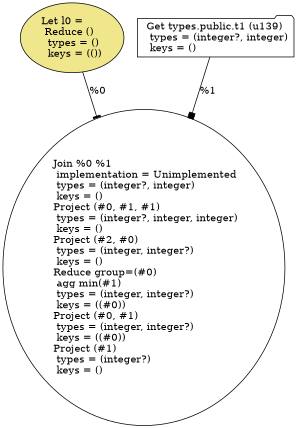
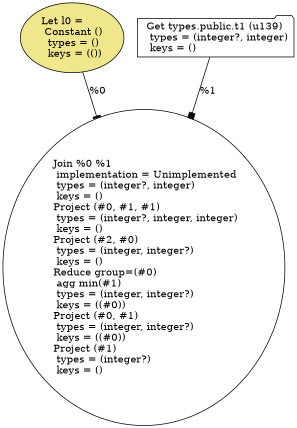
  digraph {
    node [shape=ellipse style=filled fillcolor=white]
    edge [style=solid]
-   n1 [label="Let l0 =\l Reduce ()\l  types = ()\l  keys = (())\l" fillcolor=khaki]
+   n1 [label="Let l0 =\l Constant ()\l  types = ()\l  keys = (())\l" fillcolor=khaki]
    n2 [label=" Join %0 %1\l  implementation = Unimplemented\l  types = (integer?, integer)\l  keys = ()\l Project (#0, #1, #1)\l  types = (integer?, integer, integer)\l  keys = ()\l Project (#2, #0)\l  types = (integer, integer?)\l  keys = ()\l Reduce group=(#0)\l  agg min(#1)\l  types = (integer, integer?)\l  keys = ((#0))\l Project (#0, #1)\l  types = (integer, integer?)\l  keys = ((#0))\l Project (#1)\l  types = (integer?)\l  keys = ()\l"]
    n3 [label=" Get types.public.t1 (u139)\l  types = (integer?, integer)\l  keys = ()\l" shape=folder]
    n1 -> n2 [label="%0\l" arrowhead=tee]
    n3 -> n2 [label="%1\l" arrowhead=box]
  }
